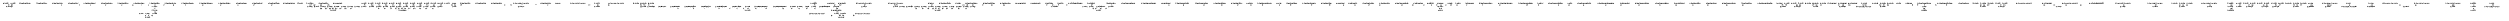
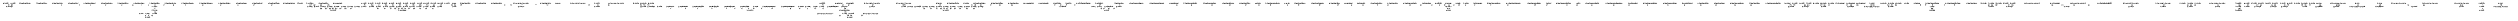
  digraph {
    node [shape=box]
    edge [arrowhead=vee]
    n1 [label="3089: /usr/bin/dash"]
    n2 [label="3092: /usr/bin/run-parts"]
    n3 [label="117: /usr/bin/curl"]
    n4 [label="149: /var/www/html/t" shape=ellipse]
    n5 [label="207: /usr/bin/bash"]
    n6 [label="195: /usr/bin/bash"]
    n7 [label="4370: /usr/bin/ping"]
    n8 [label="4316: /usr/bin/bash"]
    n9 [label="3158: /usr/bin/cat"]
    n10 [label="2479: /run/motd.dynamic.new" shape=ellipse]
    n11 [label="521: /usr/bin/dash"]
    n12 [label="518: /usr/bin/tar"]
    n13 [label="3224: /lib/x86_64-linux-gnu/libssl.so.3" shape=ellipse]
    n14 [label="3239: /usr/bin/wget"]
    n15 [label="1890: 192.168.1.131/32:41252->192.168.1.128/32:22" shape=parallelogram]
    n16 [label="1891: /usr/sbin/sshd"]
    n17 [label="3339: /usr/bin/uname"]
    n18 [label="3333: /usr/bin/dash"]
    n19 [label="328: /usr/bin/locale-check"]
    n20 [label="323: /usr/bin/bash"]
+   n21 [label="349: /root/.bashrc" shape=ellipse]
    n22 [label="3108: /usr/bin/dash"]
    n23 [label="3110: /usr/bin/cat"]
    n24 [label="4259: /usr/bin/cat"]
    n25 [label="3398: 192.168.1.128/32:22->192.168.1.131/32:51174" shape=parallelogram]
    n26 [label="3296: /usr/sbin/sshd"]
    n27 [label="389: 192.168.1.131/32:34156->192.168.1.123/32:9001" shape=parallelogram]
    n28 [label="388: /usr/bin/wget"]
    n29 [label="513: 192.168.1.131/32:51174->192.168.1.128/32:22" shape=parallelogram]
    n30 [label="512: /usr/bin/ssh"]
    n31 [label="3349: /usr/bin/cat"]
    n32 [label="3250: /usr/bin/gpg"]
    n33 [label="3161: /usr/bin/bash"]
    n34 [label="3200: /usr/bin/ping"]
    n35 [label="213: /proc/sys/kernel/ngroups_max" shape=ellipse]
    n36 [label="212: /usr/local/bin/bash"]
    n37 [label="346: /etc/profile.d/vte-2.91.sh" shape=ellipse]
    n38 [label="129: /lib/x86_64-linux-gnu/liblber-2.5.so.0" shape=ellipse]
    n39 [label="385: /usr/bin/mawk"]
    n40 [label="382: /usr/bin/bash"]
    n41 [label="261: /lib/x86_64-linux-gnu/security/pam_permit.so" shape=ellipse]
    n42 [label="289: /usr/bin/su"]
    n43 [label="286: /usr/bin/sudo"]
    n44 [label="332: /etc/profile.d/debuginfod.sh" shape=ellipse]
    n45 [label="4028: /usr/bin/chmod"]
    n46 [label="3835: /usr/sbin/sshd"]
    n47 [label="144: /lib/x86_64-linux-gnu/libtasn1.so.6" shape=ellipse]
    n48 [label="4398: /usr/bin/tar"]
    n49 [label="275: /lib/x86_64-linux-gnu/security/pam_systemd.so" shape=ellipse]
    n50 [label="130: /lib/x86_64-linux-gnu/libzstd.so.1" shape=ellipse]
    n51 [label="3288: /usr/bin/realpath"]
    n52 [label="4186: /usr/bin/dash"]
    n53 [label="4189: /usr/bin/run-parts"]
    n54 [label="4391: /usr/bin/ping"]
    n55 [label="3397: /usr/bin/cat"]
    n56 [label="283: /etc/security/pam_env.conf" shape=ellipse]
    n57 [label="3225: /lib/x86_64-linux-gnu/libpsl.so.5" shape=ellipse]
    n58 [label="3553: /usr/bin/uname"]
    n59 [label="3549: /usr/bin/dash"]
    n60 [label="2855: /usr/bin/cat"]
    n61 [label="202: /usr/bin/ls"]
    n62 [label="4362: /usr/bin/ping"]
    n63 [label="294: /lib/x86_64-linux-gnu/security/pam_mail.so" shape=ellipse]
    n64 [label="3280: /tmp/john/john.conf" shape=ellipse]
    n65 [label="3290: /tmp/john/john"]
    n66 [label="3291: /tmp/john/password_crack.txt" shape=parallelogram]
    n67 [label="3401: /usr/bin/scp"]
    n68 [label="3165: /usr/bin/ping"]
    n69 [label="3497: /usr/lib/systemd/systemd"]
    n70 [label="1981: /proc/self/loginuid" shape=ellipse]
    n71 [label="345: /etc/profile.d/im-config_wayland.sh" shape=ellipse]
    n72 [label="3254: /lib/x86_64-linux-gnu/libassuan.so.0" shape=ellipse]
    n73 [label="3471: /usr/sbin/sshd"]
    n74 [label="3469: 192.168.1.131/32:59366->192.168.1.128/32:22" shape=parallelogram]
    n75 [label="510: /usr/bin/scp"]
    n76 [label="254: /lib/x86_64-linux-gnu/security/pam_env.so" shape=ellipse]
    n77 [label="4399: /root/.profile" shape=ellipse]
    n78 [label="276: /lib/x86_64-linux-gnu/libpam_misc.so.0" shape=ellipse]
    n79 [label="2917: /usr/bin/bash"]
    n80 [label="3337: /usr/bin/uname"]
    n81 [label="2150: /usr/lib/systemd/systemd"]
    n82 [label="329: /etc/profile.d/apps-bin-path.sh" shape=ellipse]
    n83 [label="3100: /usr/bin/uname"]
    n84 [label="3094: /usr/bin/dash"]
    n85 [label="3563: /usr/bin/dash"]
    n86 [label="3565: /usr/bin/cat"]
    n87 [label="98: /usr/bin/perl"]
    n88 [label="95: /usr/sbin/apache2"]
    n89 [label="4407: /root/.bash_history" shape=ellipse]
    n90 [label="4193: /usr/bin/uname"]
    n91 [label="4191: /usr/bin/dash"]
    n92 [label="250: /etc/group" shape=ellipse]
    n93 [label="3102: /usr/bin/dash"]
    n94 [label="331: /etc/profile.d/cedilla-portuguese.sh" shape=ellipse]
    n95 [label="238: /lib/x86_64-linux-gnu/libaudit.so.1" shape=ellipse]
    n96 [label="268: /etc/pam.d/other" shape=ellipse]
    n97 [label="292: /lib/x86_64-linux-gnu/security/pam_rootok.so" shape=ellipse]
    n98 [label="3909: /usr/bin/dash"]
    n99 [label="3912: /usr/bin/run-parts"]
    n100 [label="4027: /usr/bin/bash"]
    n101 [label="3230: 192.168.1.128/32:48216->162.125.3.18/32:443" shape=parallelogram]
    n102 [label="3222: /usr/bin/wget"]
    n103 [label="569: 192.168.1.131/32:59844->192.168.1.123/32:9001" shape=parallelogram]
    n104 [label="568: /usr/bin/wget"]
    n105 [label="3555: /usr/bin/uname"]
    n106 [label="4199: /usr/bin/dash"]
    n107 [label="3928: /usr/bin/dash"]
    n108 [label="3930: /usr/bin/cat"]
    n109 [label="3240: 192.168.1.128/32:43026->192.168.1.123/32:9001" shape=parallelogram]
    n110 [label="281: /proc/1/limits" shape=ellipse]
    n111 [label="240: /lib/x86_64-linux-gnu/libcap-ng.so.0" shape=ellipse]
    n112 [label="4111: 192.168.1.131/32:36314->192.168.1.128/32:22" shape=parallelogram]
    n113 [label="4112: /usr/sbin/sshd"]
    n114 [label="4197: /usr/bin/uname"]
    n115 [label="2477: /usr/bin/uname"]
    n116 [label="2467: /usr/bin/dash"]
    n117 [label="251: /lib/x86_64-linux-gnu/libnss_systemd.so.2" shape=ellipse]
    n118 [label="3982: /usr/bin/cat"]
    n119 [label="4395: /usr/bin/find"]
    n120 [label="3241: /tmp/libfoo.so" shape=ellipse]
    n121 [label="3400: /usr/bin/bash"]
    n122 [label="362: 192.168.1.131/32:37562->192.168.1.123/32:9001" shape=parallelogram]
    n123 [label="359: /usr/bin/wget"]
    n124 [label="263: /lib/x86_64-linux-gnu/libcap.so.2" shape=ellipse]
    n125 [label="4378: /usr/bin/ping"]
    n126 [label="3096: /usr/bin/uname"]
    n127 [label="4384: /usr/bin/ping"]
    n128 [label="282: /etc/security/limits.conf" shape=ellipse]
    n129 [label="123: /lib/x86_64-linux-gnu/libssh.so.4" shape=ellipse]
    n130 [label="3208: /usr/bin/ping"]
    n131 [label="255: /etc/pam.d/common-auth" shape=ellipse]
    n132 [label="325: /etc/profile.d/01-locale-fix.sh" shape=ellipse]
    n133 [label="271: /lib/x86_64-linux-gnu/libpwquality.so.1" shape=ellipse]
    n134 [label="120: /lib/x86_64-linux-gnu/libnghttp2.so.14" shape=ellipse]
    n135 [label="3223: /lib/x86_64-linux-gnu/libuuid.so.1" shape=ellipse]
    n136 [label="135: /lib/x86_64-linux-gnu/libnettle.so.8" shape=ellipse]
    n137 [label="4410: /usr/bin/bzip2"]
    n138 [label="4411: /tmp/leaked.tar.bz2" shape=ellipse]
    n139 [label="3922: /usr/bin/dash"]
    n140 [label="3098: /usr/bin/uname"]
    n141 [label="3661: /usr/bin/bash"]
    n142 [label="3470: /usr/sbin/sshd"]
    n143 [label="141: /lib/x86_64-linux-gnu/libsasl2.so.2" shape=ellipse]
    n144 [label="2861: 192.168.1.128/32:22->192.168.1.131/32:41252" shape=parallelogram]
    n145 [label="257: /lib/x86_64-linux-gnu/libnsl.so.2" shape=ellipse]
    n146 [label="3252: /lib/x86_64-linux-gnu/libsqlite3.so.0" shape=ellipse]
    n147 [label="4207: /usr/bin/cat"]
    n148 [label="3544: /usr/bin/dash"]
    n149 [label="3547: /usr/bin/run-parts"]
    n150 [label="3262: /usr/bin/unzip"]
    n151 [label="262: /lib/x86_64-linux-gnu/security/pam_cap.so" shape=ellipse]
    n152 [label="519: /lib/x86_64-linux-gnu/libacl.so.1" shape=ellipse]
    n153 [label="264: /etc/pam.d/common-account" shape=ellipse]
    n154 [label="2483: /usr/bin/dash"]
    n155 [label="2464: /usr/bin/run-parts"]
    n156 [label="122: /lib/x86_64-linux-gnu/librtmp.so.1" shape=ellipse]
    n157 [label="147: /lib/x86_64-linux-gnu/libffi.so.8" shape=ellipse]
    n158 [label="3341: /usr/bin/dash"]
    n159 [label="3331: /usr/bin/run-parts"]
    n160 [label="102: /dev/urandom" shape=ellipse]
    n161 [label="3920: /usr/bin/uname"]
    n162 [label="3914: /usr/bin/dash"]
    n163 [label="348: /root/.profile" shape=ellipse]
    n164 [label="4404: /tmp/leaked.tar" shape=ellipse]
    n165 [label="3185: /usr/bin/ping"]
    n166 [label="2852: /usr/bin/dash"]
    n167 [label="2071: /lib/x86_64-linux-gnu/libacl.so.1" shape=ellipse]
    n168 [label="285: /etc/default/locale" shape=ellipse]
    n169 [label="284: /etc/environment" shape=ellipse]
    n170 [label="344: /etc/profile.d/gnome-session_gnomerc.sh" shape=ellipse]
    n171 [label="3192: /usr/bin/ping"]
    n172 [label="3231: /usr/lib/ssl/certs/3513523f.0" shape=ellipse]
    n173 [label="277: /etc/login.defs" shape=ellipse]
    n174 [label="143: /lib/x86_64-linux-gnu/libp11-kit.so.0" shape=ellipse]
    n175 [label="3662: /usr/bin/scp"]
    n176 [label="3666: /tmp/leak_data.sh" shape=ellipse]
    n177 [label="347: /etc/profile.d/xdg_dirs_desktop_session.sh" shape=ellipse]
    n178 [label="3347: /usr/bin/dash"]
    n179 [label="196: /dev/pts/5" shape=ellipse]
    n180 [label="97: /usr/lib/cgi-bin/env.cgi" shape=ellipse]
    n181 [label="291: /etc/pam.d/su" shape=ellipse]
    n182 [label="3259: /tmp/john.zip" shape=ellipse]
    n183 [label="3284: /tmp/john/mypasswd" shape=ellipse]
    n184 [label="2475: /usr/bin/uname"]
    n185 [label="379: /usr/bin/chmod"]
    n186 [label="3156: /usr/bin/dash"]
    n187 [label="3617: /usr/bin/cat"]
    n188 [label="3834: 192.168.1.131/32:38260->192.168.1.128/32:22" shape=parallelogram]
    n189 [label="3836: /usr/sbin/sshd"]
    n190 [label="274: /etc/pam.d/common-session" shape=ellipse]
    n191 [label="355: /usr/bin/ls"]
    n192 [label="210: 192.168.1.131/32:35098->192.168.1.123/32:9999" shape=parallelogram]
    n193 [label="3236: 192.168.1.128/32:42050->162.125.3.15/32:443" shape=parallelogram]
    n194 [label="3232: /usr/share/publicsuffix/public_suffix_list.dafsa" shape=ellipse]
    n195 [label="2455: /usr/bin/dash"]
    n196 [label="3335: /usr/bin/uname"]
    n197 [label="3253: /lib/x86_64-linux-gnu/libreadline.so.8" shape=ellipse]
    n198 [label="3615: /usr/bin/dash"]
    n199 [label="4205: /usr/bin/dash"]
    n200 [label="134: /lib/x86_64-linux-gnu/libhogweed.so.6" shape=ellipse]
    n201 [label="2921: /usr/bin/scp"]
    n202 [label="2924: /tmp/crack_passwd.sh" shape=ellipse]
    n203 [label="3226: /etc/wgetrc" shape=ellipse]
    n204 [label="215: /home/fs0/.bash_history" shape=ellipse]
    n205 [label="259: /lib/x86_64-linux-gnu/security/pam_sss.so" shape=ellipse]
    n206 [label="142: /lib/x86_64-linux-gnu/libbrotlicommon.so.1" shape=ellipse]
    n207 [label="131: /lib/x86_64-linux-gnu/libbrotlidec.so.1" shape=ellipse]
    n208 [label="3980: /usr/bin/dash"]
    n209 [label="136: /lib/x86_64-linux-gnu/libgmp.so.10" shape=ellipse]
    n210 [label="3551: /usr/bin/uname"]
    n211 [label="2502: /usr/bin/cat"]
    n212 [label="308: /usr/lib/x86_64-linux-gnu/libnss_systemd.so.2" shape=ellipse]
    n213 [label="3159: 192.168.1.128/32:22->192.168.1.131/32:41260" shape=parallelogram]
    n214 [label="2933: /usr/sbin/sshd"]
    n215 [label="293: /lib/x86_64-linux-gnu/security/pam_keyinit.so" shape=ellipse]
    n216 [label="4318: /usr/bin/ping"]
    n217 [label="290: /etc/pam.d/su-l" shape=ellipse]
    n218 [label="401: 192.168.1.131/32:41252->192.168.1.128/32:22" shape=parallelogram]
    n219 [label="396: /usr/bin/ssh"]
    n220 [label="265: /lib/x86_64-linux-gnu/security/pam_localuser.so" shape=ellipse]
    n221 [label="4195: /usr/bin/uname"]
    n222 [label="4257: /usr/bin/dash"]
    n223 [label="115: /etc/bash.bashrc" shape=ellipse]
    n224 [label="111: /usr/bin/bash"]
    n225 [label="108: /usr/bin/dash"]
    n226 [label="390: /root/crack_passwd.sh" shape=ellipse]
    n227 [label="393: /usr/bin/scp"]
    n228 [label="3176: /usr/bin/ping"]
    n229 [label="363: /root/gather_password.sh" shape=ellipse]
    n230 [label="214: /home/fs0/.bashrc" shape=ellipse]
    n231 [label="278: /etc/shadow" shape=ellipse]
    n232 [label="118: /lib/x86_64-linux-gnu/libcurl.so.4" shape=ellipse]
    n233 [label="231: /usr/share/bash-completion/bash_completion" shape=ellipse]
    n234 [label="352: /usr/bin/mesg"]
    n235 [label="267: /lib/x86_64-linux-gnu/security/pam_umask.so" shape=ellipse]
    n236 [label="2581: /lib/x86_64-linux-gnu/libm.so.6" shape=ellipse]
    n237 [label="273: /lib/x86_64-linux-gnu/security/pam_gnome_keyring.so" shape=ellipse]
    n238 [label="3916: /usr/bin/uname"]
    n239 [label="3258: /root/.gnupg/pubring.kbx.lock" shape=ellipse]
    n240 [label="324: /etc/profile" shape=ellipse]
    n241 [label="570: /root/leak_data.sh" shape=ellipse]
    n242 [label="574: /usr/bin/scp"]
    n243 [label="128: /lib/x86_64-linux-gnu/libldap-2.5.so.0" shape=ellipse]
    n244 [label="269: /etc/pam.d/common-password" shape=ellipse]
    n245 [label="3295: 192.168.1.131/32:51174->192.168.1.128/32:22" shape=parallelogram]
    n246 [label="99: /lib/x86_64-linux-gnu/libm.so.6" shape=ellipse]
    n247 [label="253: /lib/x86_64-linux-gnu/security/pam_limits.so" shape=ellipse]
    n248 [label="260: /lib/x86_64-linux-gnu/security/pam_deny.so" shape=ellipse]
    n249 [label="295: /proc/sys/kernel/random/boot_id" shape=ellipse]
    n250 [label="3862: /usr/lib/systemd/systemd"]
    n251 [label="2496: /usr/bin/dash"]
    n252 [label="272: /lib/x86_64-linux-gnu/libcrack.so.2" shape=ellipse]
    n253 [label="3557: /usr/bin/dash"]
    n254 [label="133: /lib/x86_64-linux-gnu/libgnutls.so.30"]
    n255 [label="576: /usr/bin/ssh"]
    n256 [label="577: 192.168.1.131/32:59366->192.168.1.128/32:22" shape=parallelogram]
    n257 [label="258: /lib/x86_64-linux-gnu/libtirpc.so.3" shape=ellipse]
    n258 [label="256: /lib/x86_64-linux-gnu/security/pam_unix.so" shape=ellipse]
    n259 [label="244: /lib/x86_64-linux-gnu/libpam.so.0" shape=ellipse]
    n260 [label="2932: 192.168.1.131/32:41260->192.168.1.128/32:22" shape=parallelogram]
    n261 [label="104: /usr/lib/x86_64-linux-gnu/perl-base/strict.pm" shape=ellipse]
    n262 [label="105: /usr/lib/x86_64-linux-gnu/perl-base/warnings.pm" shape=ellipse]
    n263 [label="3286: /tmp/john/john"]
    n264 [label="3918: /usr/bin/uname"]
    n265 [label="330: /etc/profile.d/bash_completion.sh" shape=ellipse]
    n266 [label="101: /lib/x86_64-linux-gnu/libcrypt.so.1" shape=ellipse]
    n267 [label="3395: /usr/bin/dash"]
    n268 [label="3328: /usr/bin/dash"]
    n269 [label="270: /lib/x86_64-linux-gnu/security/pam_pwquality.so" shape=ellipse]
    n270 [label="3214: /usr/bin/ping"]
    n271 [label="3255: /root/.gnupg/pubring.kbx" shape=ellipse]
    n272 [label="2471: /usr/bin/uname"]
    n1 -> n2 [arrowhead=odot label=69810]
    n3 -> n4 [label=974]
    n4 -> n5 [label=2036]
    n5 -> n6 [label=2033]
    n7 -> n8 [arrowhead=odot label=163085]
    n9 -> n10 [label=70613]
    n11 -> n12 [label=15025]
    n13 -> n14 [arrowhead=odot label=77081]
    n15 -> n16 [arrowhead=odot label=57247]
    n17 -> n18 [label=97506]
    n19 -> n20 [arrowhead=odot label=2772]
+   n21 -> n20 [arrowhead=odot label=2801]
    n22 -> n23 [label=69977]
    n23 -> n10 [label=69981]
    n24 -> n10 [arrowhead=odot label=160011]
    n25 -> n26 [label=98531]
    n27 -> n28 [arrowhead=odot label=5139]
    n29 -> n30 [label=14928]
    n30 -> n29 [arrowhead=odot label=14927]
    n31 -> n10 [label=97629]
    n32 -> n33 [arrowhead=odot label=87569]
    n34 -> n33 [label=75648]
    n35 -> n36 [label=2047]
    n37 -> n20 [arrowhead=odot label=2798]
    n38 -> n3 [arrowhead=odot label=630]
    n39 -> n40 [label=5109]
    n41 -> n42 [arrowhead=odot label=2616]
    n42 -> n43 [arrowhead=odot label=2585]
    n43 -> n42 [arrowhead=odot label=2584]
    n44 -> n20 [label=2777]
    n45 -> n46 [arrowhead=odot label=144961]
    n47 -> n3 [label=645]
    n48 -> n8 [arrowhead=odot label=163764]
    n49 -> n42 [label=2653]
    n50 -> n3 [arrowhead=odot label=631]
    n51 -> n33 [label=93217]
    n52 -> n53 [arrowhead=odot label=158638]
    n54 -> n8 [label=163462]
    n55 -> n10 [arrowhead=odot label=98466]
    n56 -> n42 [arrowhead=odot label=2684]
    n57 -> n14 [label=77084]
    n58 -> n59 [label=118794]
    n60 -> n10 [arrowhead=odot label=65469]
    n61 -> n6 [label=1887]
    n62 -> n8 [label=163046]
    n63 -> n42 [label=2645]
    n64 -> n65 [label=93224]
    n65 -> n66 [arrowhead=odot label=93236]
    n66 -> n67 [label=100002]
    n67 -> n26 [arrowhead=odot label=99989]
    n68 -> n33 [label=72396]
    n69 -> n70 [label=115077]
    n71 -> n20 [label=2797]
    n72 -> n32 [label=87575]
    n73 -> n74 [label=114264]
    n74 -> n73 [label=114265]
    n75 -> n40 [label=14875]
    n76 -> n42 [label=2644]
    n77 -> n48 [arrowhead=odot label=163779]
    n78 -> n42 [label=2587]
    n79 -> n16 [arrowhead=odot label=66416]
    n80 -> n18 [arrowhead=odot label=97464]
    n81 -> n70 [label=58330]
    n82 -> n20 [label=2774]
    n83 -> n84 [arrowhead=odot label=69864]
    n85 -> n86 [arrowhead=odot label=118991]
    n86 -> n10 [arrowhead=odot label=118999]
    n87 -> n88 [label=589]
    n88 -> n87 [label=588]
    n89 -> n48 [label=163804]
    n90 -> n91 [arrowhead=odot label=158672]
    n92 -> n12 [arrowhead=odot label=15026]
    n93 -> n2 [label=69898]
    n94 -> n20 [label=2776]
    n95 -> n42 [label=2589]
    n96 -> n42 [arrowhead=odot label=2657]
    n97 -> n42 [arrowhead=odot label=2597]
    n98 -> n99 [label=142277]
    n100 -> n46 [label=144891]
    n101 -> n102 [label=76066]
    n103 -> n104 [arrowhead=odot label=18758]
    n105 -> n59 [label=118807]
    n106 -> n53 [label=158788]
    n107 -> n108 [arrowhead=odot label=142667]
    n108 -> n10 [arrowhead=odot label=142681]
    n109 -> n14 [label=77101]
    n110 -> n42 [arrowhead=odot label=2694]
    n111 -> n42 [label=2590]
    n112 -> n113 [label=153724]
    n114 -> n91 [arrowhead=odot label=158768]
    n115 -> n116 [arrowhead=odot label=62265]
    n117 -> n42 [arrowhead=odot label=2682]
    n118 -> n10 [label=143101]
    n119 -> n8 [label=163754]
    n120 -> n32 [label=87589]
    n121 -> n26 [label=99982]
    n122 -> n123 [arrowhead=odot label=3182]
    n124 -> n42 [label=2618]
    n125 -> n8 [label=163121]
    n126 -> n84 [label=69844]
    n127 -> n8 [label=163428]
    n128 -> n42 [arrowhead=odot label=2697]
    n129 -> n3 [arrowhead=odot label=624]
    n130 -> n33 [label=75685]
    n131 -> n42 [label=2602]
    n132 -> n20 [label=2769]
    n133 -> n42 [arrowhead=odot label=2664]
    n134 -> n3 [label=621]
    n135 -> n14 [label=77079]
    n136 -> n3 [label=636]
    n137 -> n138 [arrowhead=odot label=163835]
    n139 -> n99 [arrowhead=odot label=142516]
    n140 -> n84 [label=69856]
    n141 -> n142 [label=121524]
    n143 -> n3 [arrowhead=odot label=642]
    n144 -> n16 [arrowhead=odot label=65508]
    n145 -> n42 [label=2605]
    n146 -> n32 [arrowhead=odot label=87572]
    n147 -> n10 [arrowhead=odot label=158948]
    n148 -> n149 [arrowhead=odot label=118704]
    n150 -> n33 [arrowhead=odot label=91063]
    n151 -> n42 [label=2617]
    n152 -> n12 [arrowhead=odot label=15009]
    n153 -> n42 [label=2620]
    n154 -> n155 [arrowhead=odot label=62286]
    n156 -> n3 [label=623]
    n157 -> n3 [arrowhead=odot label=648]
    n158 -> n159 [label=97522]
    n160 -> n87 [label=593]
    n161 -> n162 [label=142469]
    n163 -> n20 [arrowhead=odot label=2800]
    n164 -> n137 [arrowhead=odot label=163826]
    n165 -> n33 [arrowhead=odot label=73549]
    n166 -> n60 [arrowhead=odot label=65442]
    n167 -> n48 [label=163765]
    n168 -> n42 [arrowhead=odot label=2690]
    n169 -> n42 [arrowhead=odot label=2686]
    n170 -> n20 [arrowhead=odot label=2796]
    n171 -> n33 [arrowhead=odot label=75599]
    n172 -> n102 [label=76072]
    n173 -> n42 [arrowhead=odot label=2671]
    n174 -> n3 [arrowhead=odot label=644]
    n175 -> n176 [arrowhead=odot label=121603]
    n177 -> n20 [label=2799]
    n178 -> n31 [label=97617]
    n179 -> n6 [label=1840]
    n180 -> n87 [label=594]
    n181 -> n42 [arrowhead=odot label=2596]
    n182 -> n150 [arrowhead=odot label=91069]
    n183 -> n65 [label=93234]
    n184 -> n116 [arrowhead=odot label=62232]
    n185 -> n20 [label=4833]
    n186 -> n9 [label=70609]
    n187 -> n10 [label=119752]
    n188 -> n189 [arrowhead=odot label=136613]
    n189 -> n188 [label=136612]
    n190 -> n42 [label=2622]
    n191 -> n192 [arrowhead=odot label=2852]
    n193 -> n102 [label=76136]
    n194 -> n102 [label=76083]
    n195 -> n155 [label=62055]
    n196 -> n18 [label=97430]
    n197 -> n32 [label=87574]
    n198 -> n187 [label=119748]
    n199 -> n147 [arrowhead=odot label=158938]
    n200 -> n3 [label=635]
    n201 -> n202 [arrowhead=odot label=66443]
    n203 -> n14 [label=77087]
    n204 -> n36 [arrowhead=odot label=2050]
    n205 -> n42 [label=2614]
    n206 -> n3 [arrowhead=odot label=643]
    n207 -> n3 [arrowhead=odot label=632]
    n208 -> n118 [label=143097]
    n209 -> n3 [label=637]
    n210 -> n59 [label=118784]
    n211 -> n10 [arrowhead=odot label=62694]
    n212 -> n42 [label=2724]
    n213 -> n214 [label=70678]
    n215 -> n42 [arrowhead=odot label=2642]
    n216 -> n8 [label=162111]
    n217 -> n42 [arrowhead=odot label=2595]
    n218 -> n219 [label=5263]
    n219 -> n218 [arrowhead=odot label=5262]
    n220 -> n42 [label=2629]
    n221 -> n91 [label=158694]
    n222 -> n24 [label=159687]
    n223 -> n224 [arrowhead=odot label=614]
    n224 -> n225 [arrowhead=odot label=608]
    n226 -> n227 [arrowhead=odot label=5349]
    n227 -> n40 [arrowhead=odot label=5210]
    n228 -> n33 [label=73502]
    n229 -> n40 [arrowhead=odot label=15005]
    n230 -> n36 [arrowhead=odot label=2049]
    n231 -> n42 [arrowhead=odot label=2675]
    n232 -> n3 [arrowhead=odot label=618]
    n233 -> n36 [label=2070]
    n234 -> n20 [arrowhead=odot label=2804]
    n235 -> n42 [label=2652]
    n236 -> n32 [label=87578]
    n237 -> n42 [label=2666]
    n238 -> n162 [arrowhead=odot label=142377]
    n239 -> n32 [label=87588]
    n240 -> n20 [label=2768]
    n241 -> n242 [label=19472]
    n242 -> n20 [label=19344]
    n243 -> n3 [arrowhead=odot label=629]
    n244 -> n42 [label=2662]
    n245 -> n26 [arrowhead=odot label=93977]
    n246 -> n39 [arrowhead=odot label=5110]
    n247 -> n42 [arrowhead=odot label=2646]
    n248 -> n42 [label=2615]
    n249 -> n42 [arrowhead=odot label=2708]
    n250 -> n70 [arrowhead=odot label=137538]
    n251 -> n211 [label=62651]
    n252 -> n42 [arrowhead=odot label=2665]
    n253 -> n149 [arrowhead=odot label=118852]
    n254 -> n3 [label=634]
    n255 -> n256 [arrowhead=odot label=19396]
    n257 -> n42 [label=2606]
    n258 -> n42 [label=2603]
    n259 -> n42 [arrowhead=odot label=2586]
    n260 -> n214 [label=66668]
    n261 -> n87 [arrowhead=odot label=595]
    n262 -> n87 [arrowhead=odot label=596]
    n263 -> n33 [arrowhead=odot label=93198]
    n264 -> n162 [label=142410]
    n265 -> n20 [label=2775]
    n266 -> n87 [label=592]
    n267 -> n55 [label=98462]
    n268 -> n159 [label=97379]
    n269 -> n42 [arrowhead=odot label=2663]
    n270 -> n33 [arrowhead=odot label=75986]
    n271 -> n48 [label=163796]
    n272 -> n116 [label=62165]
  }
